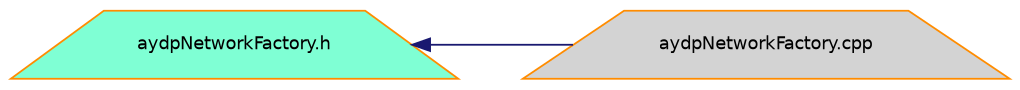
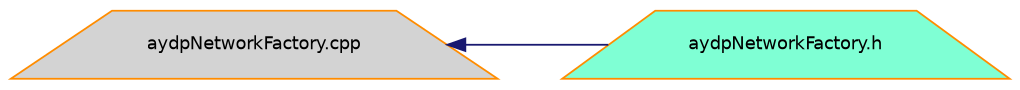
  digraph {
    rankdir=LR
    node [color=darkorange fontname=Helvetica fontsize=10 shape=trapezium style=filled]
    n1 [fillcolor=aquamarine fontcolor=black height=0.2 label="aydpNetworkFactory.h" width=0.4]
    n2 [fillcolor=lightgrey height=0.2 label="aydpNetworkFactory.cpp" width=0.4]
-   n1 -> n2 [color=midnightblue dir=back fontname=Helvetica fontsize=10 labelfontname=Helvetica labelfontsize=10 style=solid]
+   n2 -> n1 [color=midnightblue dir=back fontname=Helvetica fontsize=10 labelfontname=Helvetica labelfontsize=10 style=solid]
  }
